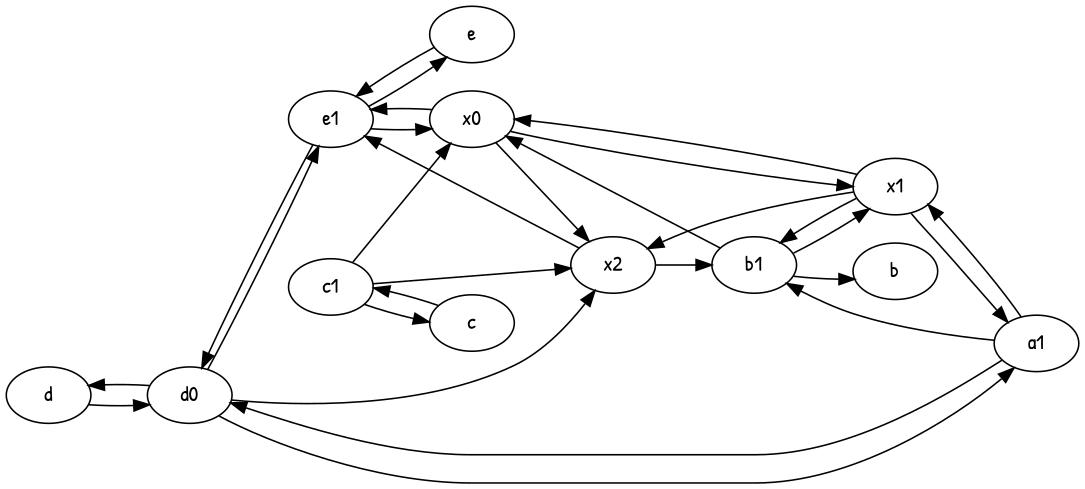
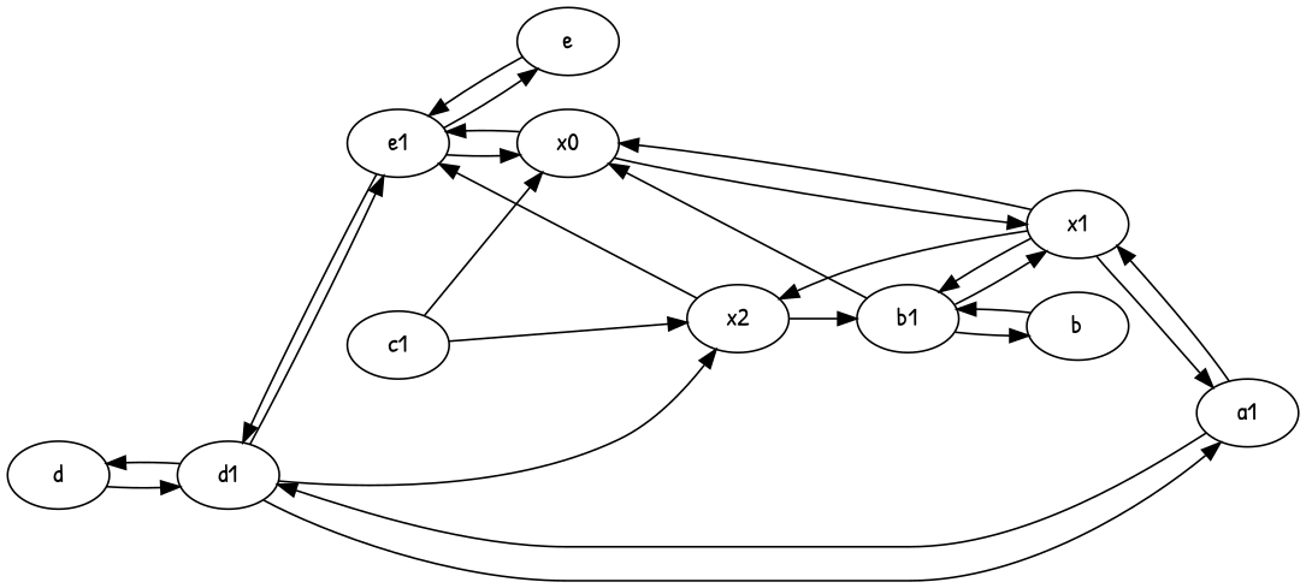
  digraph {
    fontname="Patrick Hand"
    rankdir=LR
    node [fontname="Patrick Hand"]
    edge [fontname="Patrick Hand"]
    d
-   d1 [label=d0]
+   d1
    a1
    x2
    e1
    x1
    x0
    b1
    b
    c1
-   c
    e
    d -> d1
    d1 -> d
    d1 -> a1
    d1 -> x2
    d1 -> e1
    a1 -> d1
    a1 -> x1
    x2 -> e1
    x2 -> b1
    e1 -> d1
    e1 -> x0
    e1 -> e
    x1 -> a1
    x1 -> x2
    x1 -> x0
    x1 -> b1
-   x0 -> x2
    x0 -> e1
    x0 -> x1
    b1 -> x1
    b1 -> x0
    b1 -> b
-   a1 -> b1
+   b -> b1
    c1 -> x2
    c1 -> x0
-   c1 -> c
-   c -> c1
    e -> e1
  }
